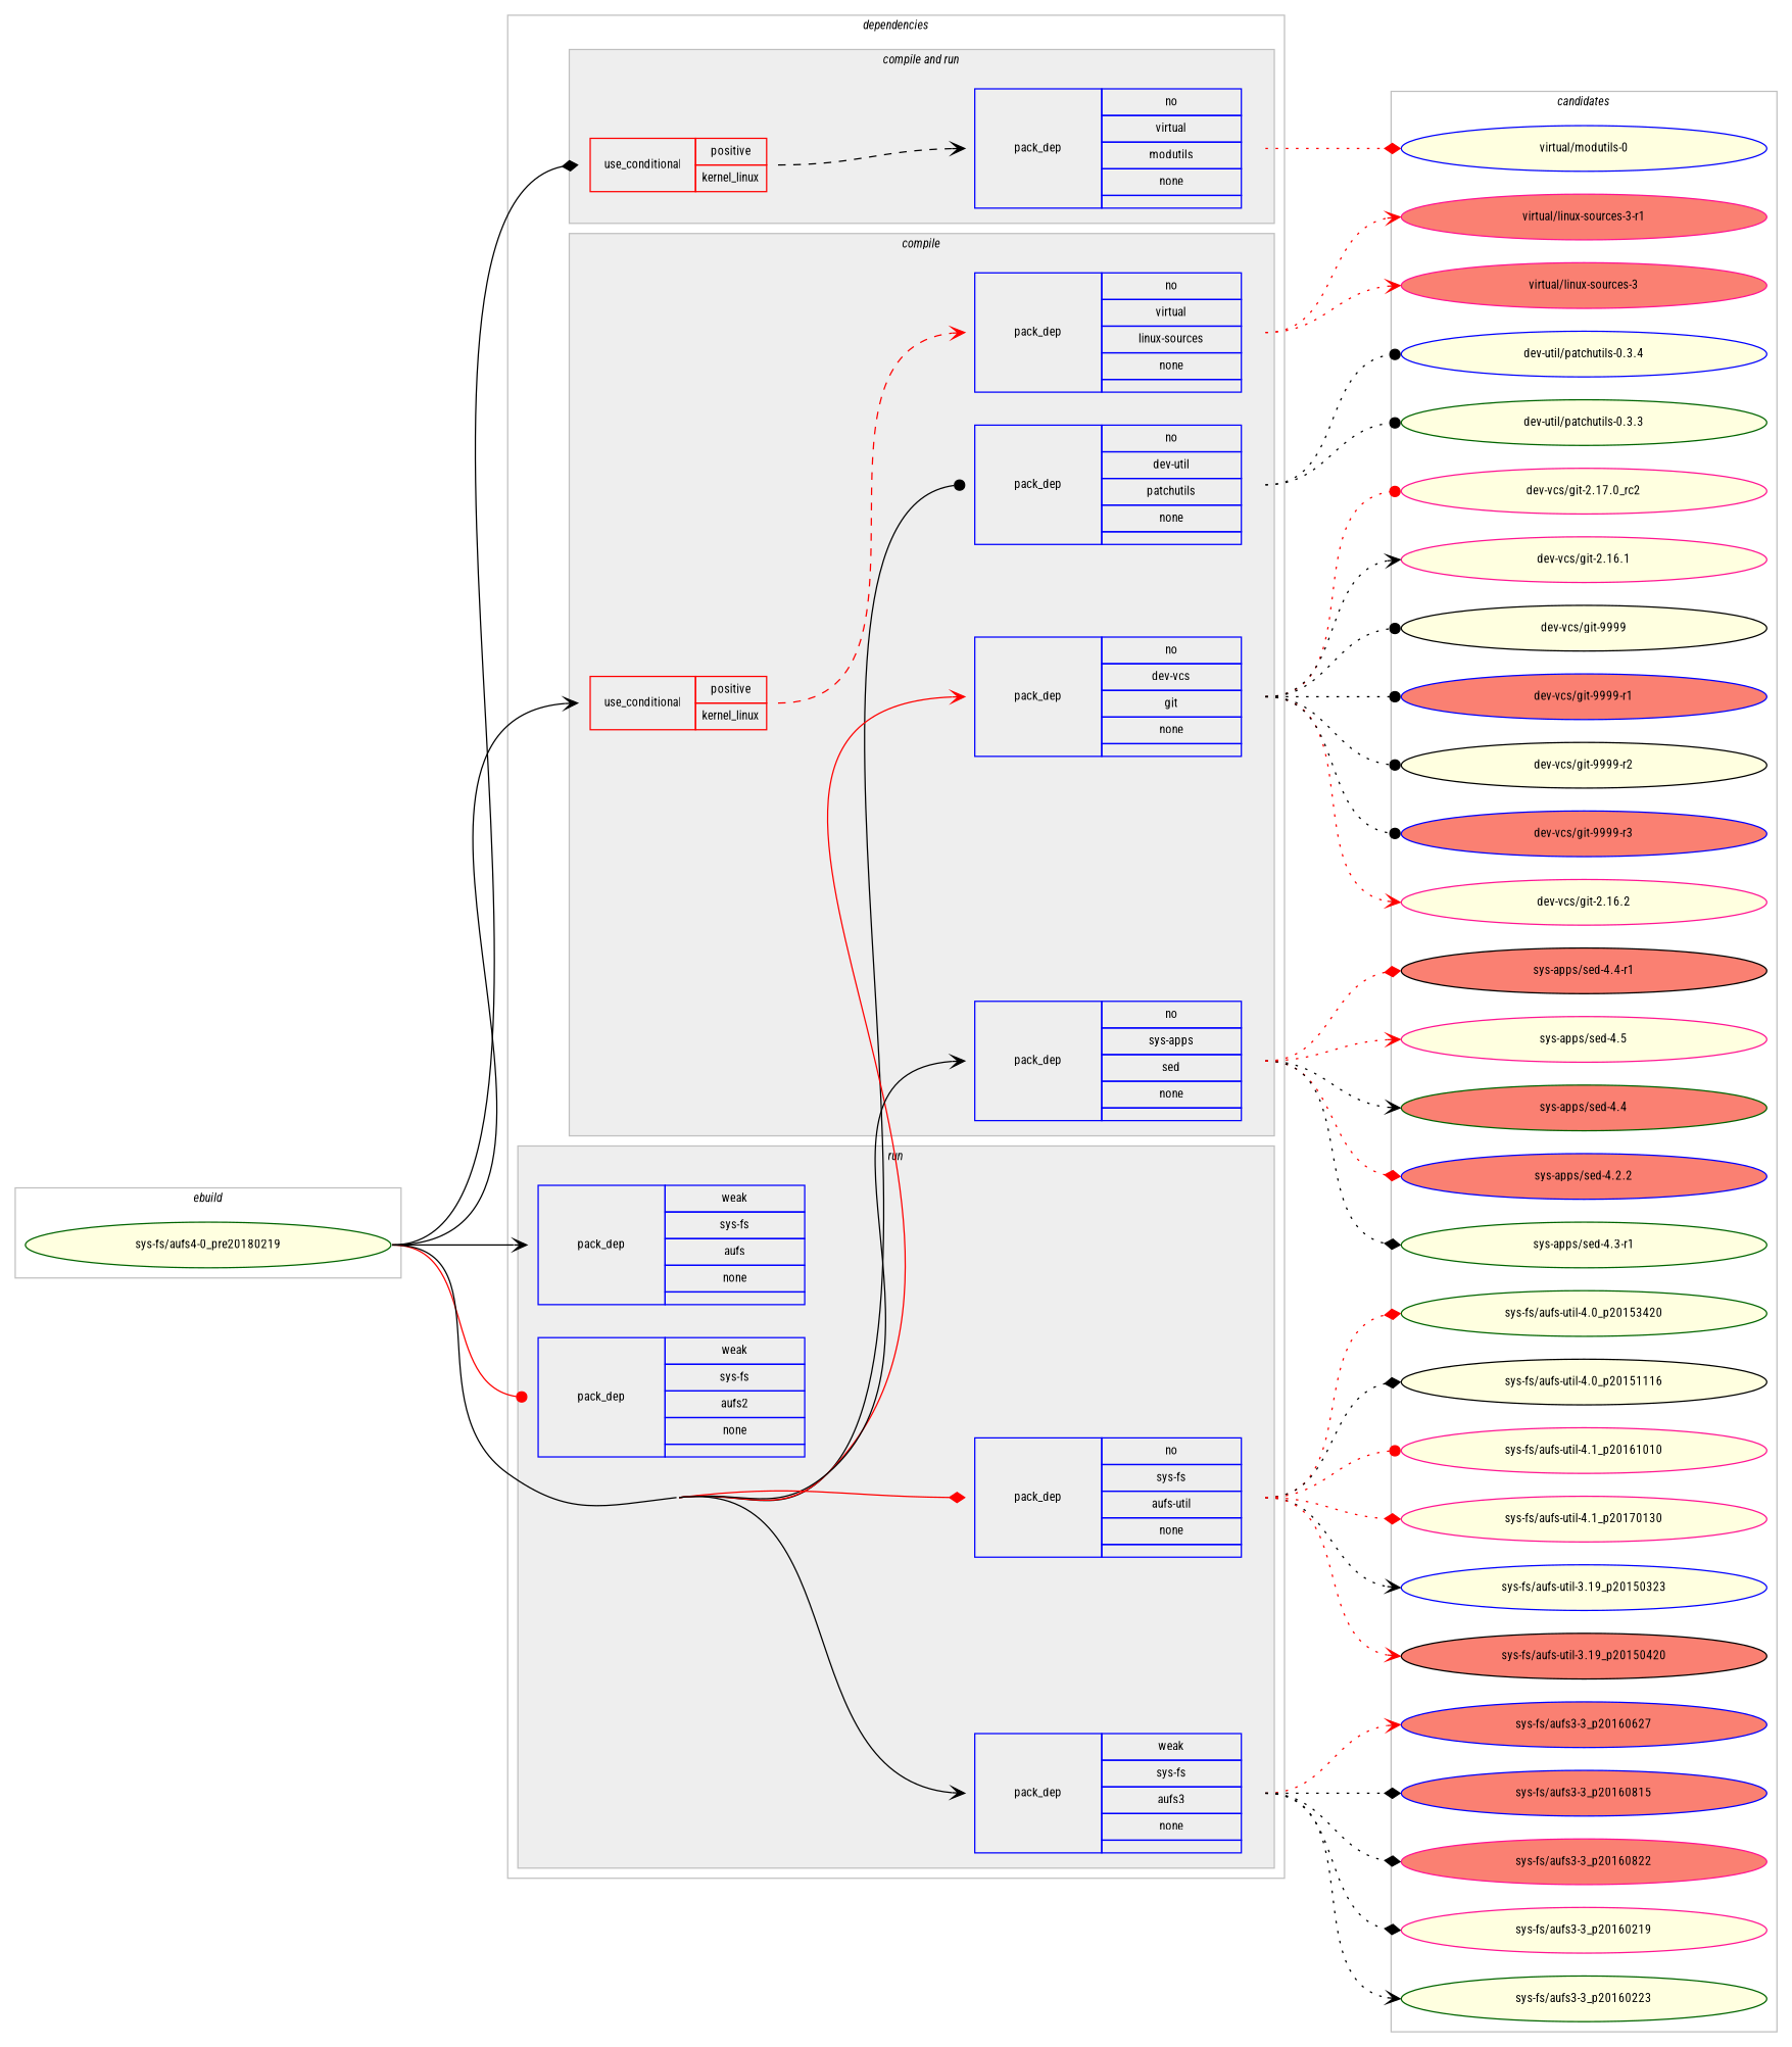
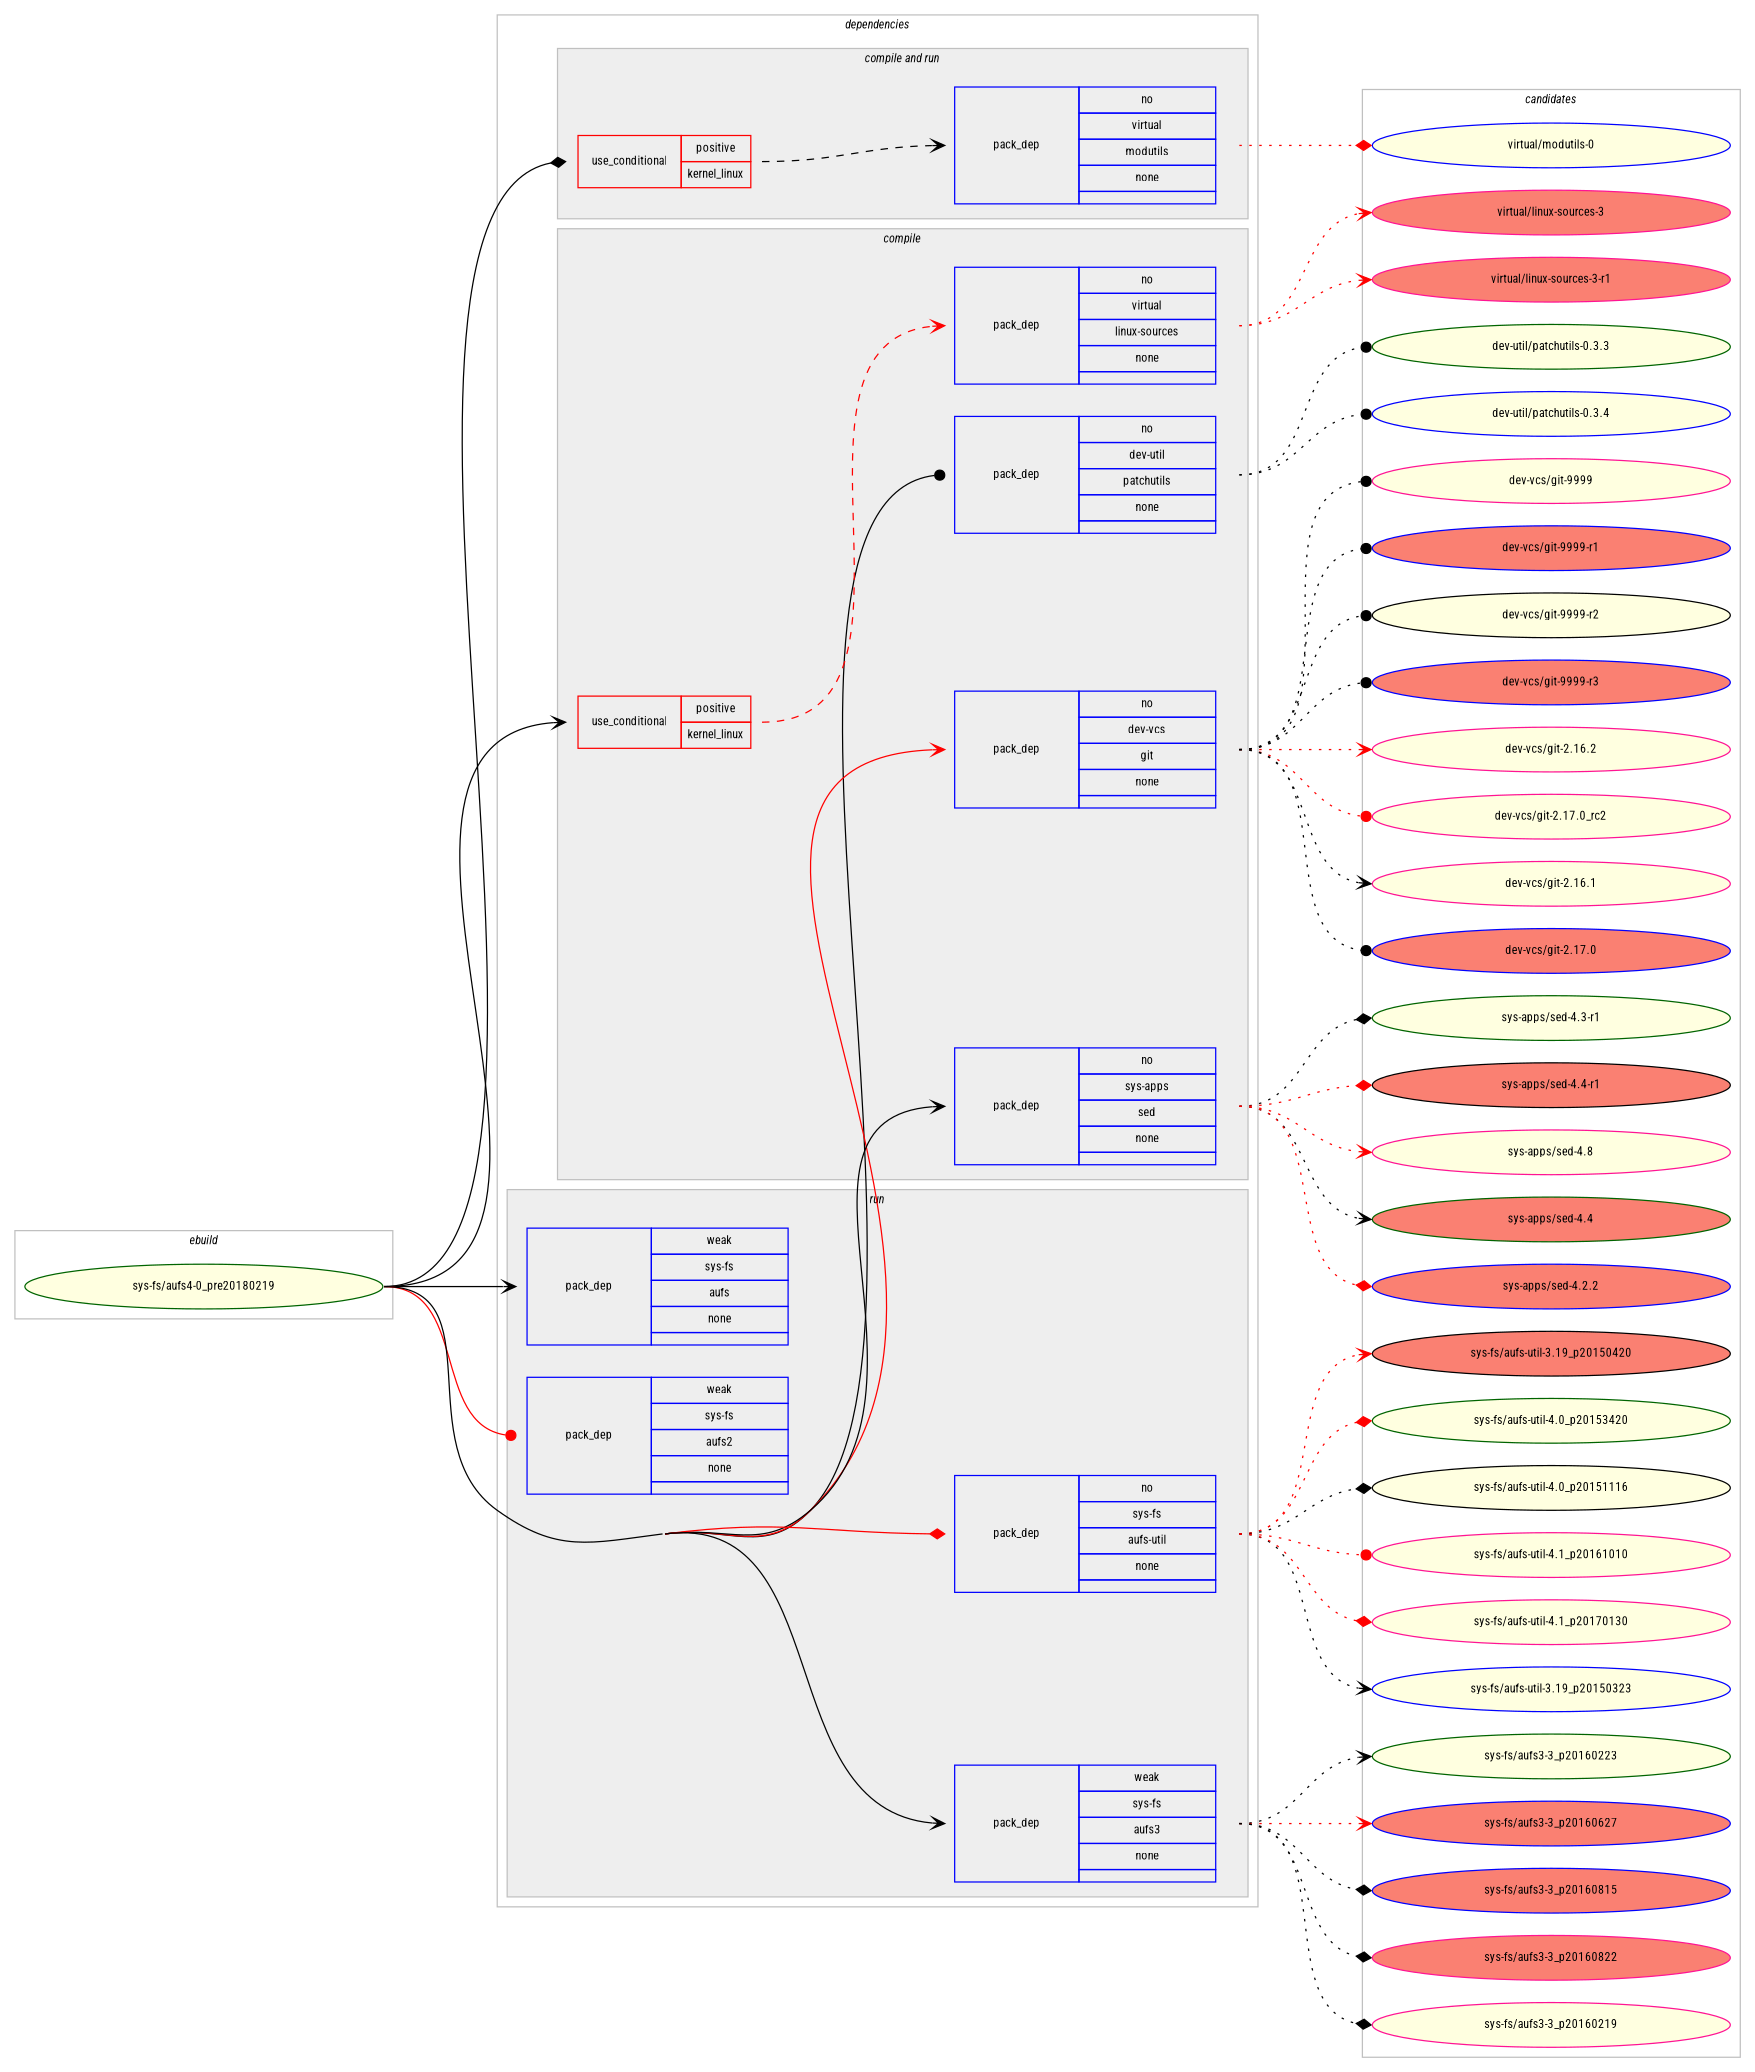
  digraph {
    compound=true
    concentrate=true
    fontname="Roboto Condensed"
    fontsize=10
    newrank=true
    rankdir=LR
    ranksep=1.5
    node [color=blue fillcolor=lightyellow fontname="Roboto Condensed" fontsize=10 style=filled]
    edge [arrowhead=vee color=black fontname="Roboto Condensed" headport=w style=dotted tailport=e weight=100]
    n1 [color=darkgreen label="sys-fs/aufs4-0_pre20180219" width=4]
    n2 [label=<<TABLE BORDER="0" CELLBORDER="1" CELLSPACING="0" CELLPADDING="4" WIDTH="220"><TR><TD ROWSPAN="6" CELLPADDING="30">pack_dep</TD></TR><TR><TD WIDTH="110">no</TD></TR><TR><TD>virtual</TD></TR><TR><TD>linux-sources</TD></TR><TR><TD>none</TD></TR><TR><TD></TD></TR></TABLE>> shape=none fillcolor="" style=""]
    n3 [color=red label=<<TABLE BORDER="0" CELLBORDER="1" CELLSPACING="0" CELLPADDING="4"><TR><TD ROWSPAN="3" CELLPADDING="10">use_conditional</TD></TR><TR><TD>positive</TD></TR><TR><TD>kernel_linux</TD></TR></TABLE>> shape=none fillcolor="" style=""]
    n4 [label=<<TABLE BORDER="0" CELLBORDER="1" CELLSPACING="0" CELLPADDING="4" WIDTH="220"><TR><TD ROWSPAN="6" CELLPADDING="30">pack_dep</TD></TR><TR><TD WIDTH="110">no</TD></TR><TR><TD>dev-util</TD></TR><TR><TD>patchutils</TD></TR><TR><TD>none</TD></TR><TR><TD></TD></TR></TABLE>> shape=none fillcolor="" style=""]
    n5 [label=<<TABLE BORDER="0" CELLBORDER="1" CELLSPACING="0" CELLPADDING="4" WIDTH="220"><TR><TD ROWSPAN="6" CELLPADDING="30">pack_dep</TD></TR><TR><TD WIDTH="110">no</TD></TR><TR><TD>dev-vcs</TD></TR><TR><TD>git</TD></TR><TR><TD>none</TD></TR><TR><TD></TD></TR></TABLE>> shape=none fillcolor="" style=""]
    n6 [label=<<TABLE BORDER="0" CELLBORDER="1" CELLSPACING="0" CELLPADDING="4" WIDTH="220"><TR><TD ROWSPAN="6" CELLPADDING="30">pack_dep</TD></TR><TR><TD WIDTH="110">no</TD></TR><TR><TD>sys-apps</TD></TR><TR><TD>sed</TD></TR><TR><TD>none</TD></TR><TR><TD></TD></TR></TABLE>> shape=none fillcolor="" style=""]
    n7 [label=<<TABLE BORDER="0" CELLBORDER="1" CELLSPACING="0" CELLPADDING="4" WIDTH="220"><TR><TD ROWSPAN="6" CELLPADDING="30">pack_dep</TD></TR><TR><TD WIDTH="110">no</TD></TR><TR><TD>virtual</TD></TR><TR><TD>modutils</TD></TR><TR><TD>none</TD></TR><TR><TD></TD></TR></TABLE>> shape=none fillcolor="" style=""]
    n8 [color=red label=<<TABLE BORDER="0" CELLBORDER="1" CELLSPACING="0" CELLPADDING="4"><TR><TD ROWSPAN="3" CELLPADDING="10">use_conditional</TD></TR><TR><TD>positive</TD></TR><TR><TD>kernel_linux</TD></TR></TABLE>> shape=none fillcolor="" style=""]
    n9 [label=<<TABLE BORDER="0" CELLBORDER="1" CELLSPACING="0" CELLPADDING="4" WIDTH="220"><TR><TD ROWSPAN="6" CELLPADDING="30">pack_dep</TD></TR><TR><TD WIDTH="110">no</TD></TR><TR><TD>sys-fs</TD></TR><TR><TD>aufs-util</TD></TR><TR><TD>none</TD></TR><TR><TD></TD></TR></TABLE>> shape=none fillcolor="" style=""]
    n10 [label=<<TABLE BORDER="0" CELLBORDER="1" CELLSPACING="0" CELLPADDING="4" WIDTH="220"><TR><TD ROWSPAN="6" CELLPADDING="30">pack_dep</TD></TR><TR><TD WIDTH="110">weak</TD></TR><TR><TD>sys-fs</TD></TR><TR><TD>aufs</TD></TR><TR><TD>none</TD></TR><TR><TD></TD></TR></TABLE>> shape=none fillcolor="" style=""]
    n11 [label=<<TABLE BORDER="0" CELLBORDER="1" CELLSPACING="0" CELLPADDING="4" WIDTH="220"><TR><TD ROWSPAN="6" CELLPADDING="30">pack_dep</TD></TR><TR><TD WIDTH="110">weak</TD></TR><TR><TD>sys-fs</TD></TR><TR><TD>aufs2</TD></TR><TR><TD>none</TD></TR><TR><TD></TD></TR></TABLE>> shape=none fillcolor="" style=""]
    n12 [label=<<TABLE BORDER="0" CELLBORDER="1" CELLSPACING="0" CELLPADDING="4" WIDTH="220"><TR><TD ROWSPAN="6" CELLPADDING="30">pack_dep</TD></TR><TR><TD WIDTH="110">weak</TD></TR><TR><TD>sys-fs</TD></TR><TR><TD>aufs3</TD></TR><TR><TD>none</TD></TR><TR><TD></TD></TR></TABLE>> shape=none fillcolor="" style=""]
    n13 [color=deeppink fillcolor=salmon label="virtual/linux-sources-3" width=4]
    n14 [color=deeppink fillcolor=salmon label="virtual/linux-sources-3-r1" width=4]
    n15 [color=darkgreen label="dev-util/patchutils-0.3.3" width=4]
    n16 [label="dev-util/patchutils-0.3.4" width=4]
    n17 [color=deeppink label="dev-vcs/git-2.16.2" width=4]
    n18 [color=deeppink label="dev-vcs/git-2.17.0_rc2" width=4]
    n19 [color=deeppink label="dev-vcs/git-2.16.1" width=4]
-   n21 [color=black label="dev-vcs/git-9999" width=4]
+   n20 [fillcolor=salmon label="dev-vcs/git-2.17.0" width=4]
+   n21 [color=deeppink label="dev-vcs/git-9999" width=4]
    n22 [fillcolor=salmon label="dev-vcs/git-9999-r1" width=4]
    n23 [color=black label="dev-vcs/git-9999-r2" width=4]
    n24 [fillcolor=salmon label="dev-vcs/git-9999-r3" width=4]
    n25 [color=darkgreen fillcolor=salmon label="sys-apps/sed-4.4" width=4]
    n26 [fillcolor=salmon label="sys-apps/sed-4.2.2" width=4]
    n27 [color=darkgreen label="sys-apps/sed-4.3-r1" width=4]
    n28 [color=black fillcolor=salmon label="sys-apps/sed-4.4-r1" width=4]
-   n29 [color=deeppink label="sys-apps/sed-4.5" width=4]
+   n29 [color=deeppink label="sys-apps/sed-4.8" width=4]
    n30 [label="virtual/modutils-0" width=4]
    n31 [label="sys-fs/aufs-util-3.19_p20150323" width=4]
    n32 [color=black fillcolor=salmon label="sys-fs/aufs-util-3.19_p20150420" width=4]
    n33 [color=darkgreen label="sys-fs/aufs-util-4.0_p20153420" width=4]
    n34 [color=black label="sys-fs/aufs-util-4.0_p20151116" width=4]
    n35 [color=deeppink label="sys-fs/aufs-util-4.1_p20161010" width=4]
    n36 [color=deeppink label="sys-fs/aufs-util-4.1_p20170130" width=4]
    n37 [color=deeppink label="sys-fs/aufs3-3_p20160219" width=4]
    n38 [color=darkgreen label="sys-fs/aufs3-3_p20160223" width=4]
    n39 [fillcolor=salmon label="sys-fs/aufs3-3_p20160627" width=4]
    n40 [fillcolor=salmon label="sys-fs/aufs3-3_p20160815" width=4]
    n41 [color=deeppink fillcolor=salmon label="sys-fs/aufs3-3_p20160822" width=4]
    subgraph cluster_1 {
      color=gray
      label=<<i>ebuild</i>>
      rank=same
      n1
    }
    subgraph cluster_2 {
      color=gray
      label=<<i>dependencies</i>>
      subgraph cluster_3 {
        color=gray
        fillcolor="#eeeeee"
        label=<<i>compile</i>>
        style=filled
        subgraph sub_4 {
          color=gray
          fillcolor="#eeeeee"
          label=<<i>compile</i>>
          style=filled
          n3
          subgraph sub_5 {
            color=gray
            fillcolor="#eeeeee"
            label=<<i>compile</i>>
            style=filled
            n2
          }
        }
        subgraph sub_6 {
          color=gray
          fillcolor="#eeeeee"
          label=<<i>compile</i>>
          style=filled
          n4
        }
        subgraph sub_7 {
          color=gray
          fillcolor="#eeeeee"
          label=<<i>compile</i>>
          style=filled
          n5
        }
        subgraph sub_8 {
          color=gray
          fillcolor="#eeeeee"
          label=<<i>compile</i>>
          style=filled
          n6
        }
      }
      subgraph cluster_9 {
        color=gray
        fillcolor="#eeeeee"
        label=<<i>compile and run</i>>
        style=filled
        subgraph sub_10 {
          color=gray
          fillcolor="#eeeeee"
          label=<<i>compile and run</i>>
          style=filled
          n8
          subgraph sub_11 {
            color=gray
            fillcolor="#eeeeee"
            label=<<i>compile and run</i>>
            style=filled
            n7
          }
        }
      }
      subgraph cluster_12 {
        color=gray
        fillcolor="#eeeeee"
        label=<<i>run</i>>
        style=filled
        subgraph sub_13 {
          color=gray
          fillcolor="#eeeeee"
          label=<<i>run</i>>
          style=filled
          n9
        }
        subgraph sub_14 {
          color=gray
          fillcolor="#eeeeee"
          label=<<i>run</i>>
          style=filled
          n10
        }
        subgraph sub_15 {
          color=gray
          fillcolor="#eeeeee"
          label=<<i>run</i>>
          style=filled
          n11
        }
        subgraph sub_16 {
          color=gray
          fillcolor="#eeeeee"
          label=<<i>run</i>>
          style=filled
          n12
        }
      }
    }
    subgraph cluster_17 {
      color=gray
      label=<<i>candidates</i>>
      rank=same
      subgraph sub_18 {
        color=black
        label=<<i>candidates</i>>
        nodesep=1
        rank=same
        n13
        n14
      }
      subgraph sub_19 {
        color=black
        label=<<i>candidates</i>>
        nodesep=1
        rank=same
        n15
        n16
      }
      subgraph sub_20 {
        color=black
        label=<<i>candidates</i>>
        nodesep=1
        rank=same
        n17
        n18
        n19
+       n20
        n21
        n22
        n23
        n24
      }
      subgraph sub_21 {
        color=black
        label=<<i>candidates</i>>
        nodesep=1
        rank=same
        n25
        n26
        n27
        n28
        n29
      }
      subgraph sub_22 {
        color=black
        label=<<i>candidates</i>>
        nodesep=1
        rank=same
        n30
      }
      subgraph sub_23 {
        color=black
        label=<<i>candidates</i>>
        nodesep=1
        rank=same
        n31
        n32
        n33
        n34
        n35
        n36
      }
      subgraph sub_24 {
        color=black
        label=<<i>candidates</i>>
        nodesep=1
        rank=same
      }
      subgraph sub_25 {
        color=black
        label=<<i>candidates</i>>
        nodesep=1
        rank=same
      }
      subgraph sub_26 {
        color=black
        label=<<i>candidates</i>>
        nodesep=1
        rank=same
        n37
        n38
        n39
        n40
        n41
      }
    }
    n1 -> n3 [style=solid weight=20]
    n1 -> n4 [arrowhead=dot style=solid weight=20]
    n1 -> n5 [color=red style=solid weight=20]
    n1 -> n6 [style=solid weight=20]
    n1 -> n8 [arrowhead=diamond style=solid weight=20]
    n1 -> n9 [arrowhead=diamond color=red style=solid weight=20]
    n1 -> n10 [style=solid weight=20]
    n1 -> n11 [arrowhead=dot color=red style=solid weight=20]
    n1 -> n12 [style=solid weight=20]
    n2 -> n13 [color=red]
    n2 -> n14 [color=red]
    n3 -> n2 [color=red style=dashed weight=20]
    n4 -> n15 [arrowhead=dot]
    n4 -> n16 [arrowhead=dot]
    n5 -> n17 [color=red]
    n5 -> n18 [arrowhead=dot color=red]
    n5 -> n19
+   n5 -> n20 [arrowhead=dot]
    n5 -> n21 [arrowhead=dot]
    n5 -> n22 [arrowhead=dot]
    n5 -> n23 [arrowhead=dot]
    n5 -> n24 [arrowhead=dot]
    n6 -> n25
    n6 -> n26 [arrowhead=diamond color=red]
    n6 -> n27 [arrowhead=diamond]
    n6 -> n28 [arrowhead=diamond color=red]
    n6 -> n29 [color=red]
    n7 -> n30 [arrowhead=diamond color=red]
    n8 -> n7 [style=dashed weight=20]
    n9 -> n31
    n9 -> n32 [color=red]
    n9 -> n33 [arrowhead=diamond color=red]
    n9 -> n34 [arrowhead=diamond]
    n9 -> n35 [arrowhead=dot color=red]
    n9 -> n36 [arrowhead=diamond color=red]
    n12 -> n37 [arrowhead=diamond]
    n12 -> n38
    n12 -> n39 [color=red]
    n12 -> n40 [arrowhead=diamond]
    n12 -> n41 [arrowhead=diamond]
  }
